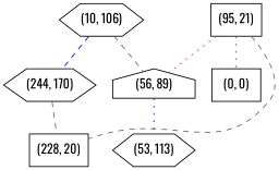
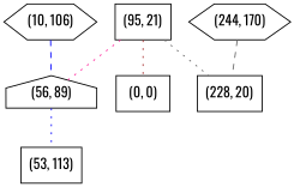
  graph {
    fontname=Oswald
    node [fontname=Oswald shape=box]
    edge [color=gray40 fontname=Oswald style=dashed weight=1]
    "(56, 89)" [shape=house]
    "(95, 21)"
    "(0, 0)"
    "(228, 20)"
-   "(53, 113)" [shape=hexagon]
+   "(53, 113)"
    "(10, 106)" [shape=hexagon]
    "(244, 170)" [shape=hexagon]
    "(56, 89)" -- "(53, 113)" [color=blue style=dotted]
    "(95, 21)" -- "(56, 89)" [color=deeppink style=dotted]
    "(95, 21)" -- "(0, 0)" [color=brown style=dotted weight=4]
-   "(95, 21)" -- "(228, 20)"
-   "(10, 106)" -- "(56, 89)"
-   "(10, 106)" -- "(244, 170)" [color=blue]
+   "(95, 21)" -- "(228, 20)" [style=dotted]
+   "(10, 106)" -- "(56, 89)" [color=blue]
    "(244, 170)" -- "(228, 20)"
  }
